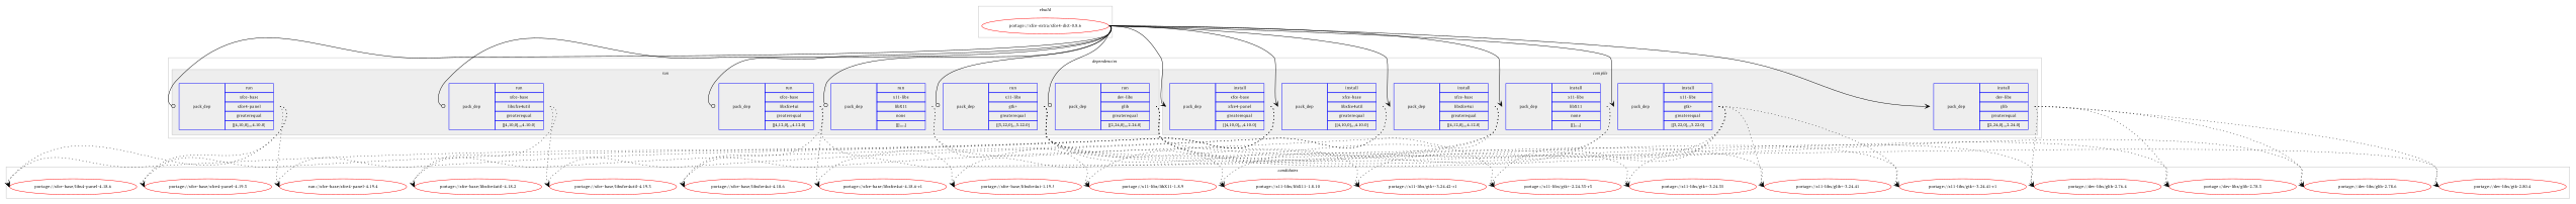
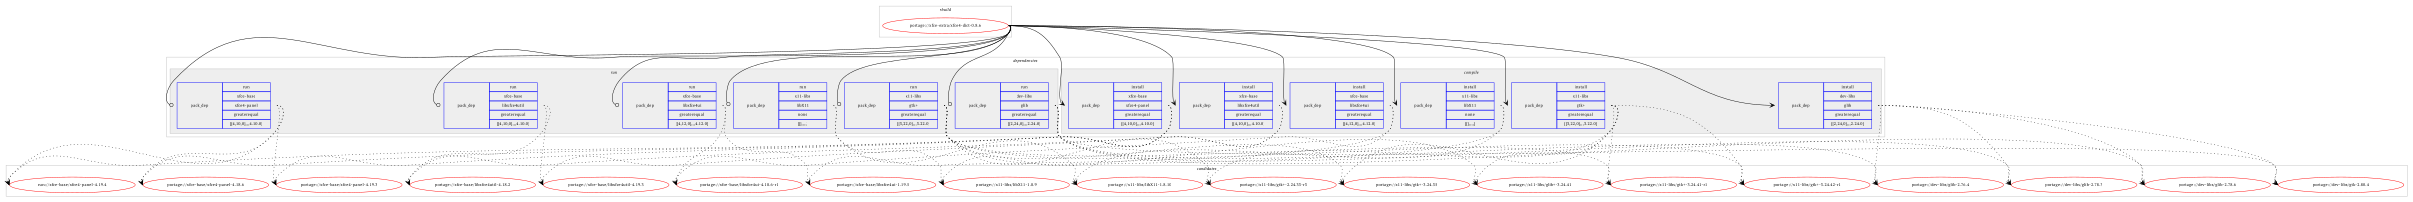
  digraph {
    compound=true
    concentrate=true
    fontname="PT Serif"
    fontsize=10
    newrank=true
    rankdir=TB
    ranksep=1.5
    node [color=red fontname="PT Serif" fontsize=10]
    edge [arrowhead=vee fontname="PT Serif" headport=w style=dotted tailport=e weight=100]
    n1 [label="portage://xfce-extra/xfce4-dict-0.8.6" width=4]
    n2 [color=blue label=<<TABLE BORDER="0" CELLBORDER="1" CELLSPACING="0" CELLPADDING="4" WIDTH="220"><TR><TD ROWSPAN="6" CELLPADDING="30">pack_dep</TD></TR><TR><TD WIDTH="110">install</TD></TR><TR><TD>dev-libs</TD></TR><TR><TD>glib</TD></TR><TR><TD>greaterequal</TD></TR><TR><TD>[[2,24,0],,,2.24.0]</TD></TR></TABLE>> shape=none]
    n3 [color=blue label=<<TABLE BORDER="0" CELLBORDER="1" CELLSPACING="0" CELLPADDING="4" WIDTH="220"><TR><TD ROWSPAN="6" CELLPADDING="30">pack_dep</TD></TR><TR><TD WIDTH="110">install</TD></TR><TR><TD>x11-libs</TD></TR><TR><TD>gtk+</TD></TR><TR><TD>greaterequal</TD></TR><TR><TD>[[3,22,0],,,3.22.0]</TD></TR></TABLE>> shape=none]
    n4 [color=blue label=<<TABLE BORDER="0" CELLBORDER="1" CELLSPACING="0" CELLPADDING="4" WIDTH="220"><TR><TD ROWSPAN="6" CELLPADDING="30">pack_dep</TD></TR><TR><TD WIDTH="110">install</TD></TR><TR><TD>x11-libs</TD></TR><TR><TD>libX11</TD></TR><TR><TD>none</TD></TR><TR><TD>[[],,,,]</TD></TR></TABLE>> shape=none]
    n5 [color=blue label=<<TABLE BORDER="0" CELLBORDER="1" CELLSPACING="0" CELLPADDING="4" WIDTH="220"><TR><TD ROWSPAN="6" CELLPADDING="30">pack_dep</TD></TR><TR><TD WIDTH="110">install</TD></TR><TR><TD>xfce-base</TD></TR><TR><TD>libxfce4ui</TD></TR><TR><TD>greaterequal</TD></TR><TR><TD>[[4,12,0],,,4.12.0]</TD></TR></TABLE>> shape=none]
    n6 [color=blue label=<<TABLE BORDER="0" CELLBORDER="1" CELLSPACING="0" CELLPADDING="4" WIDTH="220"><TR><TD ROWSPAN="6" CELLPADDING="30">pack_dep</TD></TR><TR><TD WIDTH="110">install</TD></TR><TR><TD>xfce-base</TD></TR><TR><TD>libxfce4util</TD></TR><TR><TD>greaterequal</TD></TR><TR><TD>[[4,10,0],,,4.10.0]</TD></TR></TABLE>> shape=none]
    n7 [color=blue label=<<TABLE BORDER="0" CELLBORDER="1" CELLSPACING="0" CELLPADDING="4" WIDTH="220"><TR><TD ROWSPAN="6" CELLPADDING="30">pack_dep</TD></TR><TR><TD WIDTH="110">install</TD></TR><TR><TD>xfce-base</TD></TR><TR><TD>xfce4-panel</TD></TR><TR><TD>greaterequal</TD></TR><TR><TD>[[4,10,0],,,4.10.0]</TD></TR></TABLE>> shape=none]
    n8 [color=blue label=<<TABLE BORDER="0" CELLBORDER="1" CELLSPACING="0" CELLPADDING="4" WIDTH="220"><TR><TD ROWSPAN="6" CELLPADDING="30">pack_dep</TD></TR><TR><TD WIDTH="110">run</TD></TR><TR><TD>dev-libs</TD></TR><TR><TD>glib</TD></TR><TR><TD>greaterequal</TD></TR><TR><TD>[[2,24,0],,,2.24.0]</TD></TR></TABLE>> shape=none]
    n9 [color=blue label=<<TABLE BORDER="0" CELLBORDER="1" CELLSPACING="0" CELLPADDING="4" WIDTH="220"><TR><TD ROWSPAN="6" CELLPADDING="30">pack_dep</TD></TR><TR><TD WIDTH="110">run</TD></TR><TR><TD>x11-libs</TD></TR><TR><TD>gtk+</TD></TR><TR><TD>greaterequal</TD></TR><TR><TD>[[3,22,0],,,3.22.0]</TD></TR></TABLE>> shape=none]
    n10 [color=blue label=<<TABLE BORDER="0" CELLBORDER="1" CELLSPACING="0" CELLPADDING="4" WIDTH="220"><TR><TD ROWSPAN="6" CELLPADDING="30">pack_dep</TD></TR><TR><TD WIDTH="110">run</TD></TR><TR><TD>x11-libs</TD></TR><TR><TD>libX11</TD></TR><TR><TD>none</TD></TR><TR><TD>[[],,,,]</TD></TR></TABLE>> shape=none]
    n11 [color=blue label=<<TABLE BORDER="0" CELLBORDER="1" CELLSPACING="0" CELLPADDING="4" WIDTH="220"><TR><TD ROWSPAN="6" CELLPADDING="30">pack_dep</TD></TR><TR><TD WIDTH="110">run</TD></TR><TR><TD>xfce-base</TD></TR><TR><TD>libxfce4ui</TD></TR><TR><TD>greaterequal</TD></TR><TR><TD>[[4,12,0],,,4.12.0]</TD></TR></TABLE>> shape=none]
    n12 [color=blue label=<<TABLE BORDER="0" CELLBORDER="1" CELLSPACING="0" CELLPADDING="4" WIDTH="220"><TR><TD ROWSPAN="6" CELLPADDING="30">pack_dep</TD></TR><TR><TD WIDTH="110">run</TD></TR><TR><TD>xfce-base</TD></TR><TR><TD>libxfce4util</TD></TR><TR><TD>greaterequal</TD></TR><TR><TD>[[4,10,0],,,4.10.0]</TD></TR></TABLE>> shape=none]
    n13 [color=blue label=<<TABLE BORDER="0" CELLBORDER="1" CELLSPACING="0" CELLPADDING="4" WIDTH="220"><TR><TD ROWSPAN="6" CELLPADDING="30">pack_dep</TD></TR><TR><TD WIDTH="110">run</TD></TR><TR><TD>xfce-base</TD></TR><TR><TD>xfce4-panel</TD></TR><TR><TD>greaterequal</TD></TR><TR><TD>[[4,10,0],,,4.10.0]</TD></TR></TABLE>> shape=none]
    n14 [label="portage://dev-libs/gtk-2.80.4" width=4]
    n15 [label="portage://dev-libs/glib-2.78.6" width=4]
    n16 [label="portage://dev-libs/glib-2.78.3" width=4]
    n17 [label="portage://dev-libs/glib-2.76.4" width=4]
    n18 [label="portage://x11-libs/gtk+-3.24.42-r1" width=4]
    n19 [label="portage://x11-libs/gtk+-3.24.41-r1" width=4]
    n20 [label="portage://x11-libs/glib+-3.24.41" width=4]
    n21 [label="portage://x11-libs/gtk+-3.24.35" width=4]
    n22 [label="portage://x11-libs/gtk+-2.24.33-r3" width=4]
    n23 [label="portage://x11-libs/libX11-1.8.10" width=4]
    n24 [label="portage://x11-libs/libX11-1.8.9" width=4]
    n25 [label="portage://xfce-base/libxfce4ui-1.19.5" width=4]
    n26 [label="portage://xfce-base/libxfce4ui-4.18.6-r1" width=4]
-   n27 [label="portage://xfce-base/libxfce4ui-4.18.6" width=4]
    n28 [label="portage://xfce-base/libxfce4util-4.19.3" width=4]
    n29 [label="portage://xfce-base/libxfce4util-4.18.2" width=4]
    n30 [label="run://xfce-base/xfce4-panel-4.19.4" width=4]
    n31 [label="portage://xfce-base/xfce4-panel-4.19.3" width=4]
-   n32 [label="portage://xfce-base/libs4-panel-4.18.6" width=4]
+   n32 [label="portage://xfce-base/xfce4-panel-4.18.6" width=4]
    subgraph cluster_1 {
      color=gray
      label=<<i>ebuild</i>>
      n1
    }
    subgraph cluster_2 {
      color=gray
      label=<<i>dependencies</i>>
      subgraph cluster_3 {
        color=gray
        fillcolor="#eeeeee"
        label=<<i>compile</i>>
        style=filled
        subgraph sub_4 {
          color=gray
          fillcolor="#eeeeee"
          label=<<i>compile</i>>
          style=filled
          n2
        }
        subgraph sub_5 {
          color=gray
          fillcolor="#eeeeee"
          label=<<i>compile</i>>
          style=filled
          n3
        }
        subgraph sub_6 {
          color=gray
          fillcolor="#eeeeee"
          label=<<i>compile</i>>
          style=filled
          n4
        }
        subgraph sub_7 {
          color=gray
          fillcolor="#eeeeee"
          label=<<i>compile</i>>
          style=filled
          n5
        }
        subgraph sub_8 {
          color=gray
          fillcolor="#eeeeee"
          label=<<i>compile</i>>
          style=filled
          n6
        }
        subgraph sub_9 {
          color=gray
          fillcolor="#eeeeee"
          label=<<i>compile</i>>
          style=filled
          n7
        }
      }
      subgraph cluster_10 {
        color=gray
        fillcolor="#eeeeee"
        label=<<i>compile and run</i>>
        style=filled
      }
      subgraph cluster_11 {
        color=gray
        fillcolor="#eeeeee"
        label=<<i>run</i>>
        style=filled
        subgraph sub_12 {
          color=gray
          fillcolor="#eeeeee"
          label=<<i>run</i>>
          style=filled
          n8
        }
        subgraph sub_13 {
          color=gray
          fillcolor="#eeeeee"
          label=<<i>run</i>>
          style=filled
          n9
        }
        subgraph sub_14 {
          color=gray
          fillcolor="#eeeeee"
          label=<<i>run</i>>
          style=filled
          n10
        }
        subgraph sub_15 {
          color=gray
          fillcolor="#eeeeee"
          label=<<i>run</i>>
          style=filled
          n11
        }
        subgraph sub_16 {
          color=gray
          fillcolor="#eeeeee"
          label=<<i>run</i>>
          style=filled
          n12
        }
        subgraph sub_17 {
          color=gray
          fillcolor="#eeeeee"
          label=<<i>run</i>>
          style=filled
          n13
        }
      }
    }
    subgraph cluster_18 {
      color=gray
      label=<<i>candidates</i>>
      rank=same
      subgraph sub_19 {
        color=black
        label=<<i>candidates</i>>
        nodesep=1
        rank=same
        n14
        n15
        n16
        n17
      }
      subgraph sub_20 {
        color=black
        label=<<i>candidates</i>>
        nodesep=1
        rank=same
        n18
        n19
        n20
        n21
        n22
      }
      subgraph sub_21 {
        color=black
        label=<<i>candidates</i>>
        nodesep=1
        rank=same
        n23
        n24
      }
      subgraph sub_22 {
        color=black
        label=<<i>candidates</i>>
        nodesep=1
        rank=same
        n25
        n26
-       n27
      }
      subgraph sub_23 {
        color=black
        label=<<i>candidates</i>>
        nodesep=1
        rank=same
        n28
        n29
      }
      subgraph sub_24 {
        color=black
        label=<<i>candidates</i>>
        nodesep=1
        rank=same
        n30
        n31
        n32
      }
      subgraph sub_25 {
        color=black
        label=<<i>candidates</i>>
        nodesep=1
        rank=same
        n14
        n15
        n16
        n17
      }
      subgraph sub_26 {
        color=black
        label=<<i>candidates</i>>
        nodesep=1
        rank=same
        n18
        n19
        n20
        n21
        n22
      }
      subgraph sub_27 {
        color=black
        label=<<i>candidates</i>>
        nodesep=1
        rank=same
        n23
        n24
      }
      subgraph sub_28 {
        color=black
        label=<<i>candidates</i>>
        nodesep=1
        rank=same
        n25
        n26
-       n27
      }
      subgraph sub_29 {
        color=black
        label=<<i>candidates</i>>
        nodesep=1
        rank=same
        n28
        n29
      }
      subgraph sub_30 {
        color=black
        label=<<i>candidates</i>>
        nodesep=1
        rank=same
        n30
        n31
        n32
      }
    }
    n1 -> n2 [style=solid weight=20]
    n1 -> n3 [style=solid weight=20]
    n1 -> n4 [style=solid weight=20]
    n1 -> n5 [style=solid weight=20]
    n1 -> n6 [style=solid weight=20]
    n1 -> n7 [style=solid weight=20]
    n1 -> n8 [arrowhead=odot style=solid weight=20]
    n1 -> n9 [arrowhead=odot style=solid weight=20]
    n1 -> n10 [arrowhead=odot style=solid weight=20]
    n1 -> n11 [arrowhead=odot style=solid weight=20]
    n1 -> n12 [arrowhead=odot style=solid weight=20]
    n1 -> n13 [arrowhead=odot style=solid weight=20]
    n2 -> n14
    n2 -> n15
    n2 -> n16
    n2 -> n17
    n3 -> n18
    n3 -> n19
    n3 -> n20
    n3 -> n21
    n3 -> n22
    n4 -> n23
    n4 -> n24
    n5 -> n25
    n5 -> n26
-   n5 -> n27
    n6 -> n28
    n6 -> n29
    n7 -> n30
    n7 -> n31
    n7 -> n32
    n8 -> n14
    n8 -> n15
    n8 -> n16
    n8 -> n17
    n9 -> n18
    n9 -> n19
    n9 -> n20
    n9 -> n21
    n9 -> n22
    n10 -> n23
    n10 -> n24
    n11 -> n25
    n11 -> n26
-   n11 -> n27
    n12 -> n28
    n12 -> n29
    n13 -> n30
    n13 -> n31
    n13 -> n32
  }
